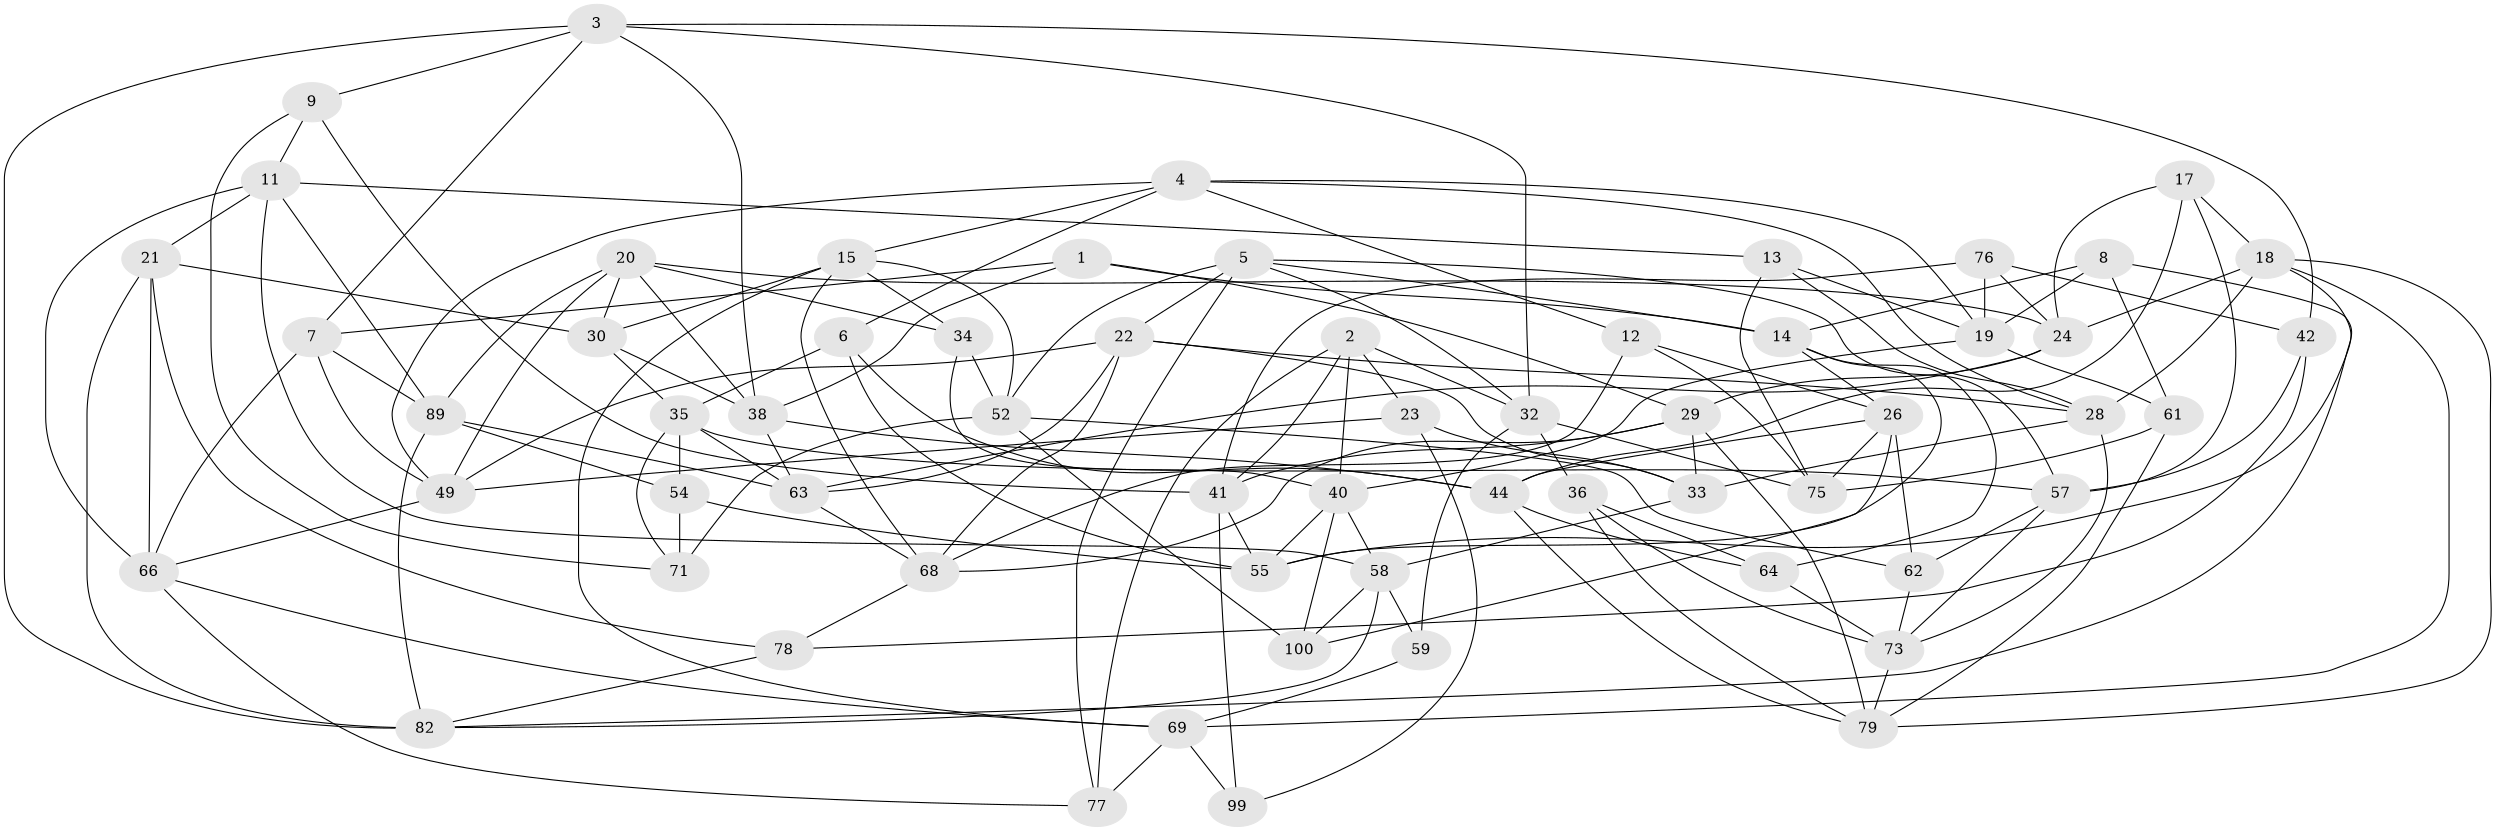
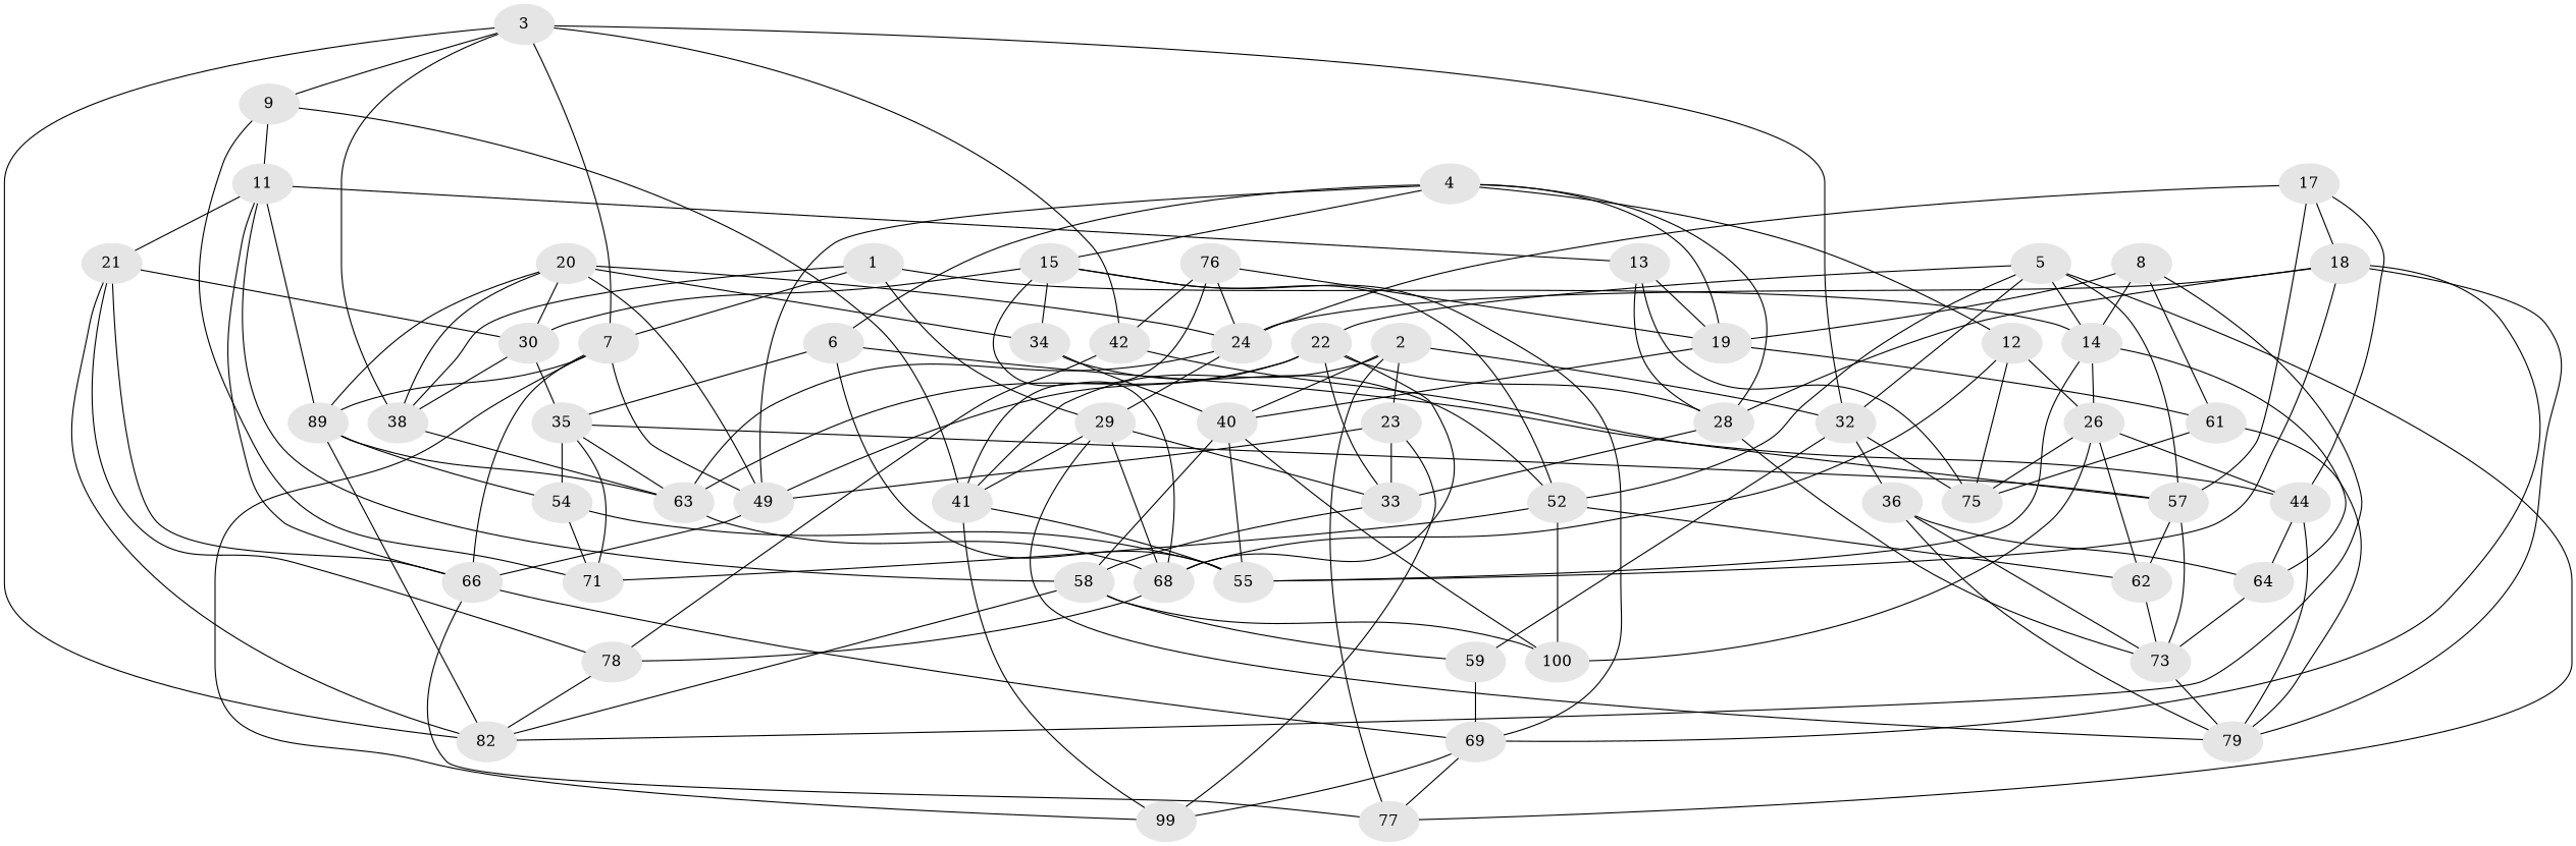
  graph {
    node [color=gray90 style=filled]
    7 [super="+67"]
    99
    49 [super="+76"]
    n4 [label=89 super="+83"]
    66 [super="+72"]
    1
    14 [super="+87"]
    29 [super="+37"]
    38 [super="+80"]
    55 [super="+74"]
    26 [super="+70"]
    64
    41 [super="+56"]
    68 [super="+97"]
    79 [super="+81"]
    33 [super="+84"]
    44 [super="+45"]
    63 [super="+94"]
    2 [super="+98"]
    23
    32 [super="+50"]
    40 [super="+95"]
    77
    75 [super="+90"]
    36
    59
    58 [super="+85"]
    100
    3 [super="+88"]
    9
    42
    82 [super="+86"]
    11 [super="+27"]
    71
    57 [super="+60"]
    78
    4 [super="+48"]
    6
    12
    15 [super="+91"]
    19 [super="+47"]
    28 [super="+51"]
    35 [super="+92"]
    52 [super="+53"]
    30 [super="+43"]
    34
    69 [super="+96"]
    61
    73 [super="+93"]
    5 [super="+10"]
    22 [super="+25"]
    62
    54
    8
    13
    21 [super="+46"]
    n57 [label=76]
    24 [super="+89"]
    18 [super="+65"]
    17
    20 [super="+31"]
+   7 -- 99
    7 -- 49
    7 -- n4
    7 -- 66
    49 -- 66
    n4 -- 63
    n4 -- 82
    n4 -- 54
    66 -- 77
    66 -- 69
    1 -- 7
    1 -- 14
    1 -- 29
    1 -- 38
    14 -- 55
    14 -- 26
    14 -- 64
    29 -- 41
    29 -- 68
    29 -- 79
    29 -- 33
-   38 -- 44
    38 -- 63
    26 -- 44
    26 -- 75
    26 -- 100
    26 -- 62
    64 -- 73
    41 -- 99
    41 -- 55
    68 -- 78
    33 -- 58
    44 -- 64
    44 -- 79
    63 -- 68
    2 -- 41
    2 -- 23
    2 -- 32
    2 -- 40
    2 -- 77
    23 -- 99
    23 -- 49
    23 -- 33 [weight=2]
    32 -- 75
    32 -- 36
    32 -- 59
    40 -- 55
    40 -- 58
    40 -- 100
    36 -- 64
    36 -- 79
    36 -- 73
    59 -- 69
    58 -- 59
    58 -- 100
    58 -- 82
    3 -- 7
    3 -- 38
    3 -- 32
    3 -- 9
    3 -- 42
    3 -- 82
    9 -- 41
    9 -- 11
    9 -- 71
    42 -- 57
    42 -- 78
    11 -- n4
    11 -- 66
    11 -- 58
    11 -- 13
    11 -- 21
    57 -- 73
    57 -- 62
    78 -- 82
    4 -- 49
    4 -- 6
    4 -- 12
    4 -- 15
    4 -- 19
    4 -- 28
    6 -- 55
    6 -- 44
    6 -- 35
    12 -- 26
    12 -- 68
    12 -- 75
    15 -- 68
    15 -- 52
    15 -- 30
    15 -- 34
    15 -- 69
    19 -- 40
    19 -- 61
    28 -- 33
    28 -- 73
    35 -- 63
    35 -- 71
    35 -- 57
    35 -- 54
    52 -- 100
    52 -- 71
    52 -- 62
    30 -- 38
    30 -- 35
    34 -- 40
    34 -- 52
    69 -- 99
    69 -- 77
    61 -- 79
    61 -- 75
    73 -- 79
    5 -- 14
    5 -- 32
    5 -- 77
    5 -- 57
    5 -- 52
    5 -- 22
    22 -- 49
    22 -- 68
    22 -- 33
    22 -- 63
    22 -- 28
    62 -- 73
    54 -- 55
    54 -- 71
    8 -- 14
    8 -- 82
    8 -- 19
    8 -- 61
    13 -- 75
    13 -- 19
    13 -- 28
    21 -- 66
    21 -- 82
    21 -- 78
    21 -- 30 [weight=2]
    n57 -- 41
    n57 -- 42
    n57 -- 19
    n57 -- 24
    24 -- 29
    24 -- 63
    18 -- 55
    18 -- 79
    18 -- 28
    18 -- 69
    18 -- 24
    17 -- 44
    17 -- 57
    17 -- 24
    17 -- 18
    20 -- 49
    20 -- n4
    20 -- 38
    20 -- 30
    20 -- 34
    20 -- 24
  }
